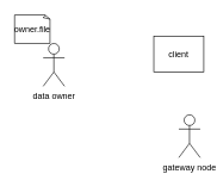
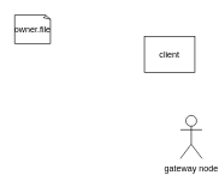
  <mxCell id="0" />
  <mxCell id="1" parent="0" />
- <mxCell id="2" value="data owner" style="shape=umlActor;verticalLabelPosition=bottom;verticalAlign=top;html=1;outlineConnect=0;" vertex="1" parent="1"><mxGeometry x="60" y="60" width="30" height="60" as="geometry" /></mxCell>
  <mxCell id="3" value="owner.file" style="whiteSpace=wrap;html=1;shape=mxgraph.basic.document" vertex="1" parent="1"><mxGeometry x="20" y="20" width="50" height="40" as="geometry" /></mxCell>
- <mxCell id="4" value="client" style="rounded=0;whiteSpace=wrap;html=1;" vertex="1" parent="1"><mxGeometry x="215" y="50" width="70" height="50" as="geometry" /></mxCell>
+ <mxCell id="4" value="client" style="rounded=0;whiteSpace=wrap;html=1;" vertex="1" parent="1"><mxGeometry x="200" y="50" width="70" height="50" as="geometry" /></mxCell>
  <mxCell id="5" value="gateway node" style="shape=umlActor;verticalLabelPosition=bottom;verticalAlign=top;html=1;outlineConnect=0;" vertex="1" parent="1"><mxGeometry x="250" y="160" width="30" height="60" as="geometry" /></mxCell>
